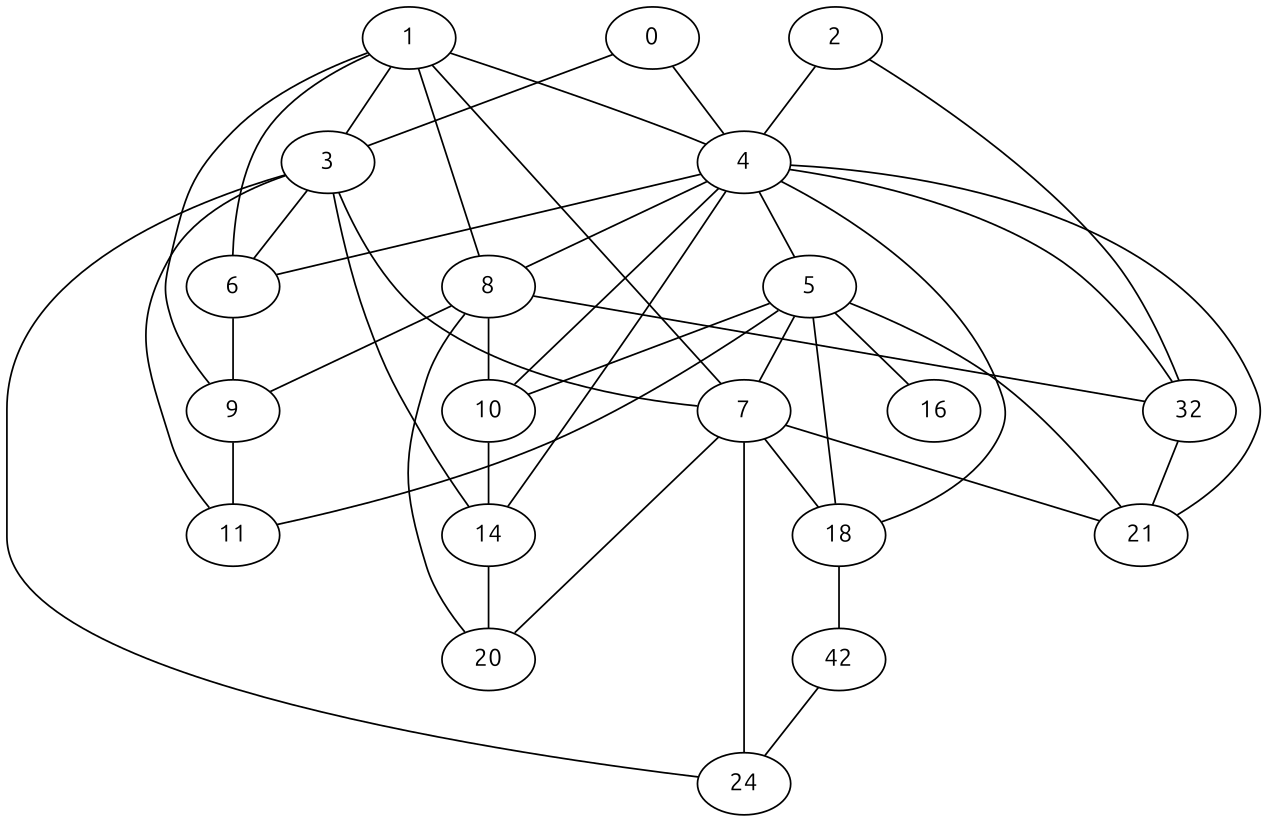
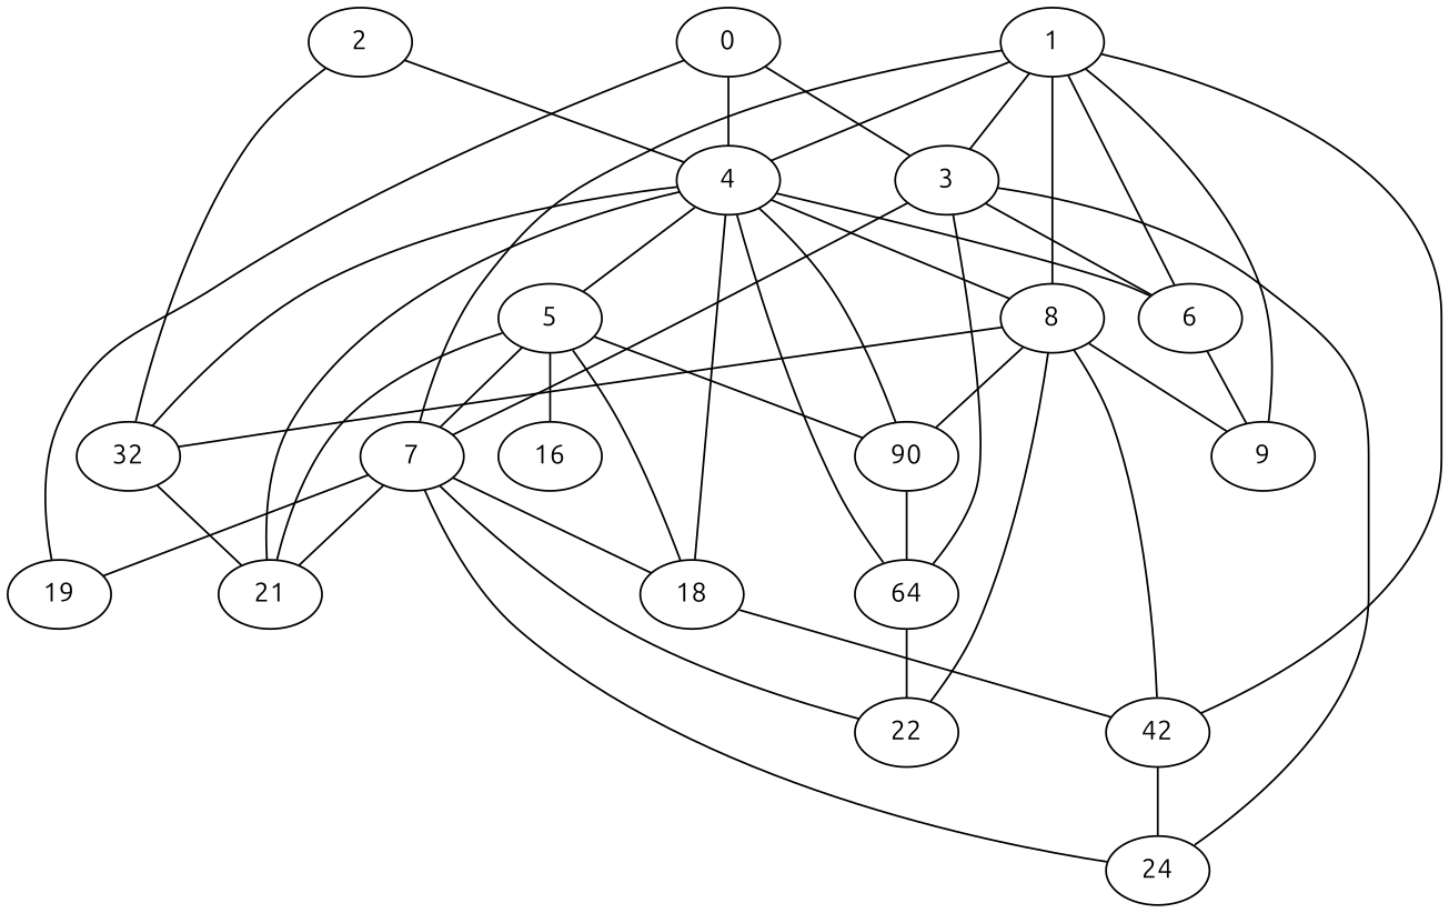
  strict graph {
    fontname=Ubuntu
    node [fontname=Ubuntu]
    edge [fontname=Ubuntu is_available=True prob=1.0]
    0
    3
    4
+   19
    6
    7
-   11
-   14
+   14 [label=64]
    24
    5
    8
    n12 [label=32]
-   10
+   10 [label=90]
    18
    21
    1
    9
    n18 [label=42]
    16
-   20
+   20 [label=22]
    2
    0 -- 3 [prob=0.346365168747]
    0 -- 4 [prob=0.563795609416]
+   0 -- 19 [prob=0.102653575819]
    3 -- 6 [prob=0.359057399735]
    3 -- 7 [prob=0.568447611445]
-   3 -- 11
    3 -- 14 [prob=0.954323905333]
    3 -- 24 [prob=0.26831391431]
    4 -- 6
    4 -- 14 [prob=0.209485516754]
    4 -- 5 [prob=0.235040453958]
    4 -- 8 [prob=0.104348653384]
    4 -- n12 [prob=0.908539489938]
    4 -- 10 [prob=0.994447776911]
    4 -- 18 [prob=0.46257399482]
    4 -- 21 [prob=0.752831480587]
    6 -- 9 [prob=0.650675262726]
+   7 -- 19 [prob=0.916668409016]
    7 -- 24 [prob=0.0639598707158]
    7 -- 18 [prob=0.630338296419]
    7 -- 21
    7 -- 20 [prob=0.867037761022]
    14 -- 20 [prob=0.00159400527648]
    5 -- 7 [prob=0.0507980574421]
-   5 -- 11 [prob=0.00377470612302]
    5 -- 10 [prob=0.240333377216]
    5 -- 18 [prob=0.187082285819]
    5 -- 21 [prob=0.103093713346]
    5 -- 16 [prob=0.938246847966]
    8 -- n12 [prob=0.632050706256]
    8 -- 10 [prob=0.721703501998]
    8 -- 9
+   8 -- n18
    8 -- 20 [prob=0.91802553438]
    n12 -- 21 [prob=0.19732222081]
    10 -- 14 [prob=0.647356264562]
    18 -- n18
    1 -- 3 [prob=0.211555709852]
    1 -- 4 [prob=0.924889590166]
    1 -- 6 [prob=0.957305597985]
    1 -- 7 [prob=0.359257641116]
    1 -- 8 [prob=0.349907817365]
    1 -- 9 [prob=0.848953719674]
-   9 -- 11 [prob=0.24203948299]
+   1 -- n18 [prob=0.621930453577]
    n18 -- 24 [prob=0.137245655258]
    2 -- 4 [prob=0.997866209969]
    2 -- n12 [prob=0.661945898767]
  }
